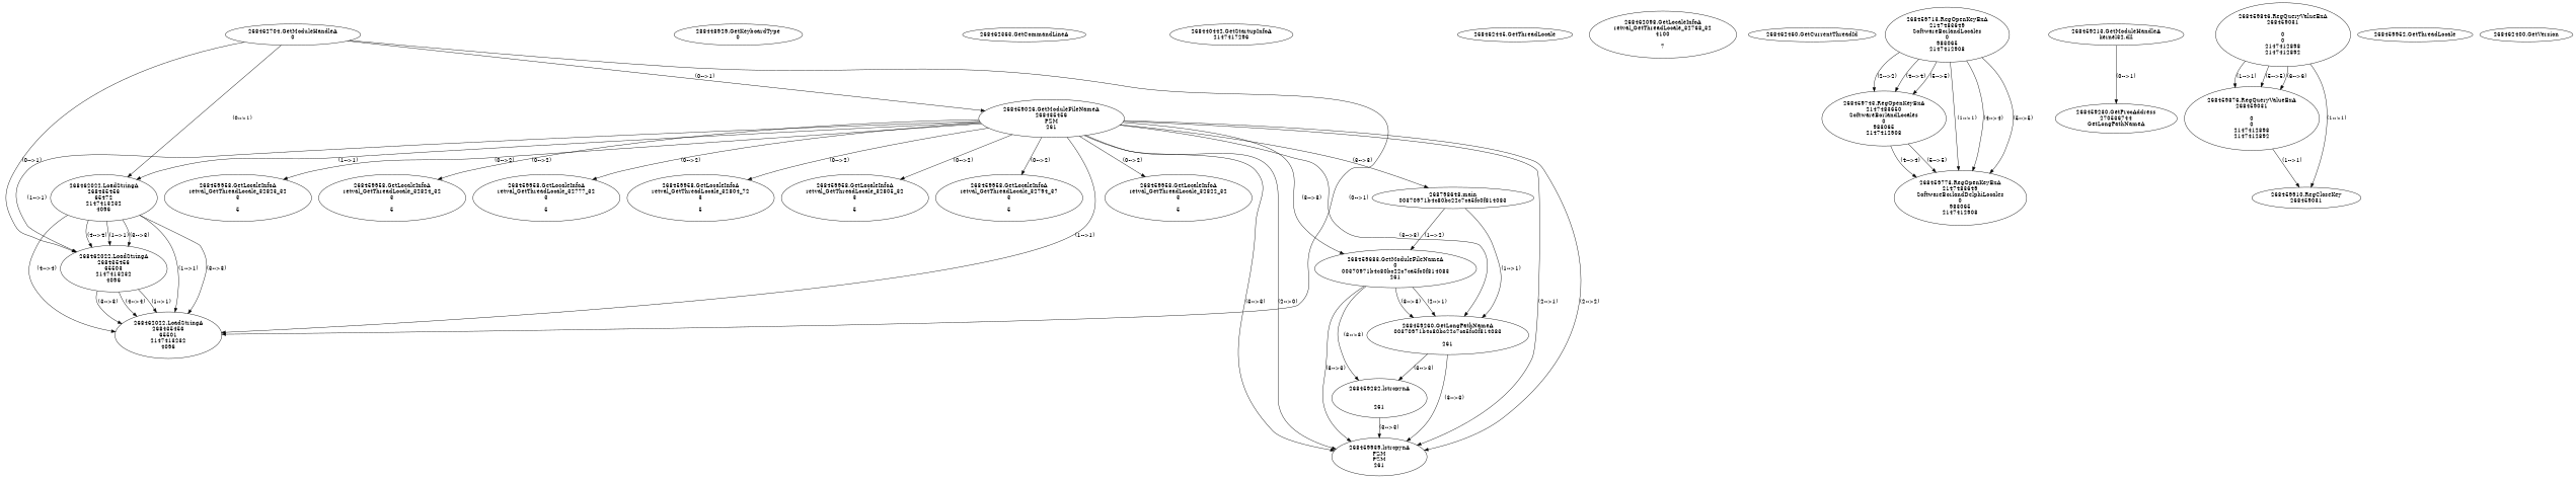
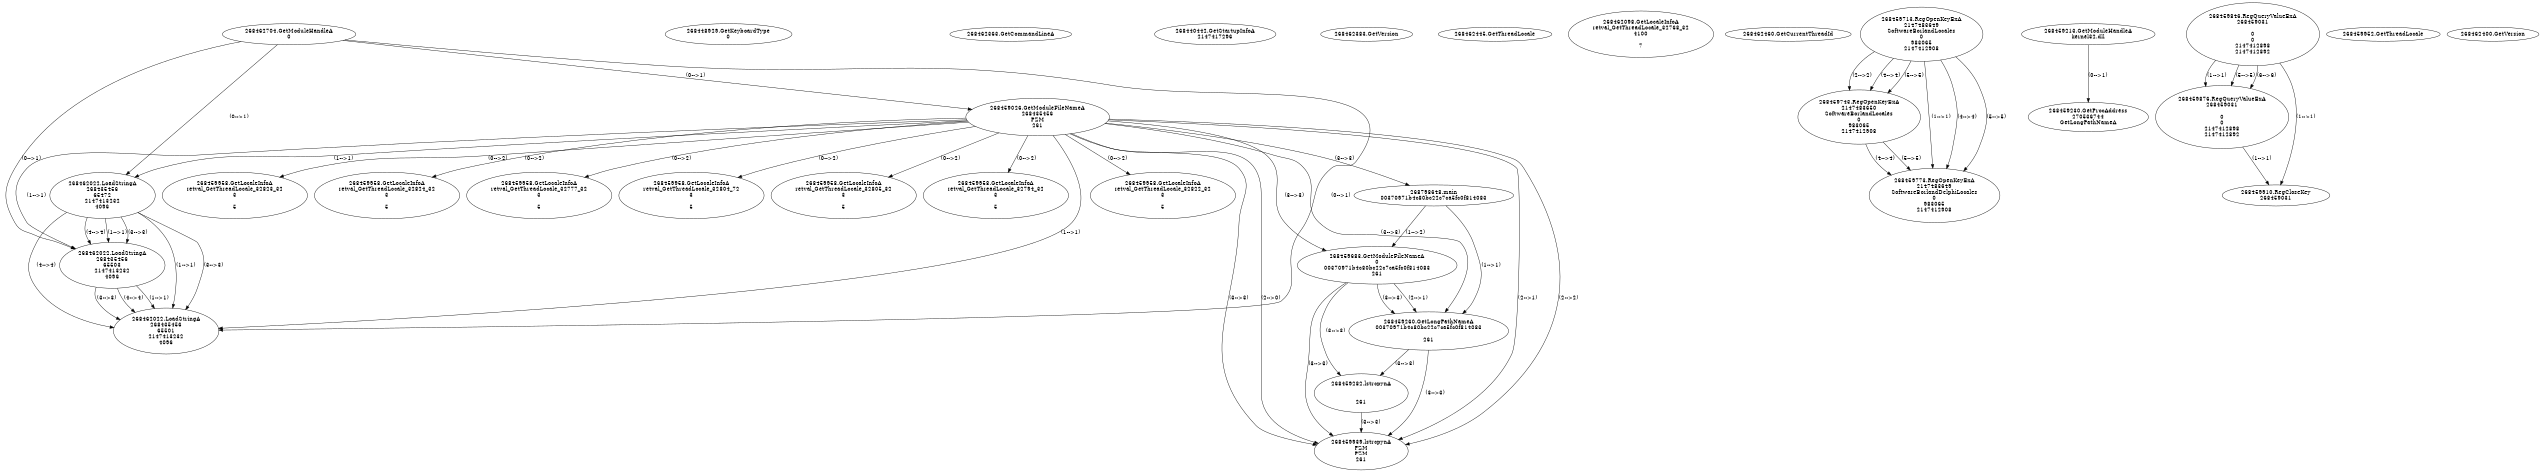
  digraph {
    n1 [label="268798648.main\n00370971b4c80bc22c7ca5fc0f814083"]
    n2 [label="268459683.GetModuleFileNameA\n0\n00370971b4c80bc22c7ca5fc0f814083\n261"]
    n3 [label="268459260.GetLongPathNameA\n00370971b4c80bc22c7ca5fc0f814083\n\n261"]
    n4 [label="268459282.lstrcpynA\n\n\n261"]
    n5 [label="268459939.lstrcpynA\nPZM\nPZM\n261"]
    n6 [label="268462704.GetModuleHandleA\n0"]
    n7 [label="268459026.GetModuleFileNameA\n268435456\nPZM\n261"]
    n8 [label="268462022.LoadStringA\n268435456\n65472\n2147413232\n4096"]
    n9 [label="268462022.LoadStringA\n268435456\n65503\n2147413232\n4096"]
    n10 [label="268462022.LoadStringA\n268435456\n65501\n2147413232\n4096"]
    n11 [label="268459958.GetLocaleInfoA\nretval_GetThreadLocale_32823_32\n3\n\n5"]
    n12 [label="268459958.GetLocaleInfoA\nretval_GetThreadLocale_32824_32\n3\n\n5"]
    n13 [label="268459958.GetLocaleInfoA\nretval_GetThreadLocale_32777_32\n3\n\n5"]
    n14 [label="268459958.GetLocaleInfoA\nretval_GetThreadLocale_32804_72\n3\n\n5"]
    n15 [label="268459958.GetLocaleInfoA\nretval_GetThreadLocale_32805_32\n3\n\n5"]
-   n16 [label="268459958.GetLocaleInfoA\nretval_GetThreadLocale_32794_37\n3\n\n5"]
+   n16 [label="268459958.GetLocaleInfoA\nretval_GetThreadLocale_32794_32\n3\n\n5"]
    n17 [label="268459958.GetLocaleInfoA\nretval_GetThreadLocale_32822_32\n3\n\n5"]
-   n18 [label="288448929.GetKeyboardType\n0"]
+   n18 [label="268448929.GetKeyboardType\n0"]
    n19 [label="268462363.GetCommandLineA\n"]
    n20 [label="268440442.GetStartupInfoA\n2147417296"]
+   n21 [label="268462383.GetVersion\n"]
    n22 [label="268462445.GetThreadLocale\n"]
    n23 [label="268462098.GetLocaleInfoA\nretval_GetThreadLocale_32768_32\n4100\n\n7"]
    n24 [label="268462460.GetCurrentThreadId\n"]
    n25 [label="268459713.RegOpenKeyExA\n2147483649\nSoftware\Borland\Locales\n0\n983065\n2147412908"]
    n26 [label="268459743.RegOpenKeyExA\n2147483650\nSoftware\Borland\Locales\n0\n983065\n2147412908"]
    n27 [label="268459773.RegOpenKeyExA\n2147483649\nSoftware\Borland\Delphi\Locales\n0\n983065\n2147412908"]
    n28 [label="268459213.GetModuleHandleA\nkernel32.dll"]
    n29 [label="268459230.GetProcAddress\n270536744\nGetLongPathNameA"]
    n30 [label="268459846.RegQueryValueExA\n268459031\n\n0\n0\n2147412898\n2147412892"]
    n31 [label="268459876.RegQueryValueExA\n268459031\n\n0\n0\n2147412898\n2147412892"]
    n32 [label="268459910.RegCloseKey\n268459031"]
    n33 [label="268459952.GetThreadLocale\n"]
    n34 [label="268462400.GetVersion\n"]
    n1 -> n2 [label="(1-->2)"]
    n1 -> n3 [label="(1-->1)"]
    n2 -> n3 [label="(2-->1)"]
    n2 -> n3 [label="(3-->3)"]
    n2 -> n4 [label="(3-->3)"]
    n2 -> n5 [label="(3-->3)"]
    n3 -> n4 [label="(3-->3)"]
    n3 -> n5 [label="(3-->3)"]
    n4 -> n5 [label="(3-->3)"]
    n6 -> n7 [label="(0-->1)"]
    n6 -> n8 [label="(0-->1)"]
    n6 -> n9 [label="(0-->1)"]
    n6 -> n10 [label="(0-->1)"]
    n7 -> n1 [label="(3-->3)"]
    n7 -> n2 [label="(3-->3)"]
    n7 -> n3 [label="(3-->3)"]
    n7 -> n5 [label="(2-->1)"]
    n7 -> n5 [label="(2-->2)"]
    n7 -> n5 [label="(3-->3)"]
    n7 -> n5 [label="(2-->0)"]
    n7 -> n8 [label="(1-->1)"]
    n7 -> n9 [label="(1-->1)"]
    n7 -> n10 [label="(1-->1)"]
    n7 -> n11 [label="(0-->2)"]
    n7 -> n12 [label="(0-->2)"]
    n7 -> n13 [label="(0-->2)"]
    n7 -> n14 [label="(0-->2)"]
    n7 -> n15 [label="(0-->2)"]
    n7 -> n16 [label="(0-->2)"]
    n7 -> n17 [label="(0-->2)"]
    n8 -> n9 [label="(1-->1)"]
    n8 -> n9 [label="(3-->3)"]
    n8 -> n9 [label="(4-->4)"]
    n8 -> n10 [label="(1-->1)"]
    n8 -> n10 [label="(3-->3)"]
    n8 -> n10 [label="(4-->4)"]
    n9 -> n10 [label="(1-->1)"]
    n9 -> n10 [label="(3-->3)"]
    n9 -> n10 [label="(4-->4)"]
    n25 -> n26 [label="(2-->2)"]
    n25 -> n26 [label="(4-->4)"]
    n25 -> n26 [label="(5-->5)"]
    n25 -> n27 [label="(1-->1)"]
    n25 -> n27 [label="(4-->4)"]
    n25 -> n27 [label="(5-->5)"]
    n26 -> n27 [label="(4-->4)"]
    n26 -> n27 [label="(5-->5)"]
    n28 -> n29 [label="(0-->1)"]
    n30 -> n31 [label="(1-->1)"]
    n30 -> n31 [label="(5-->5)"]
    n30 -> n31 [label="(6-->6)"]
    n30 -> n32 [label="(1-->1)"]
    n31 -> n32 [label="(1-->1)"]
  }
